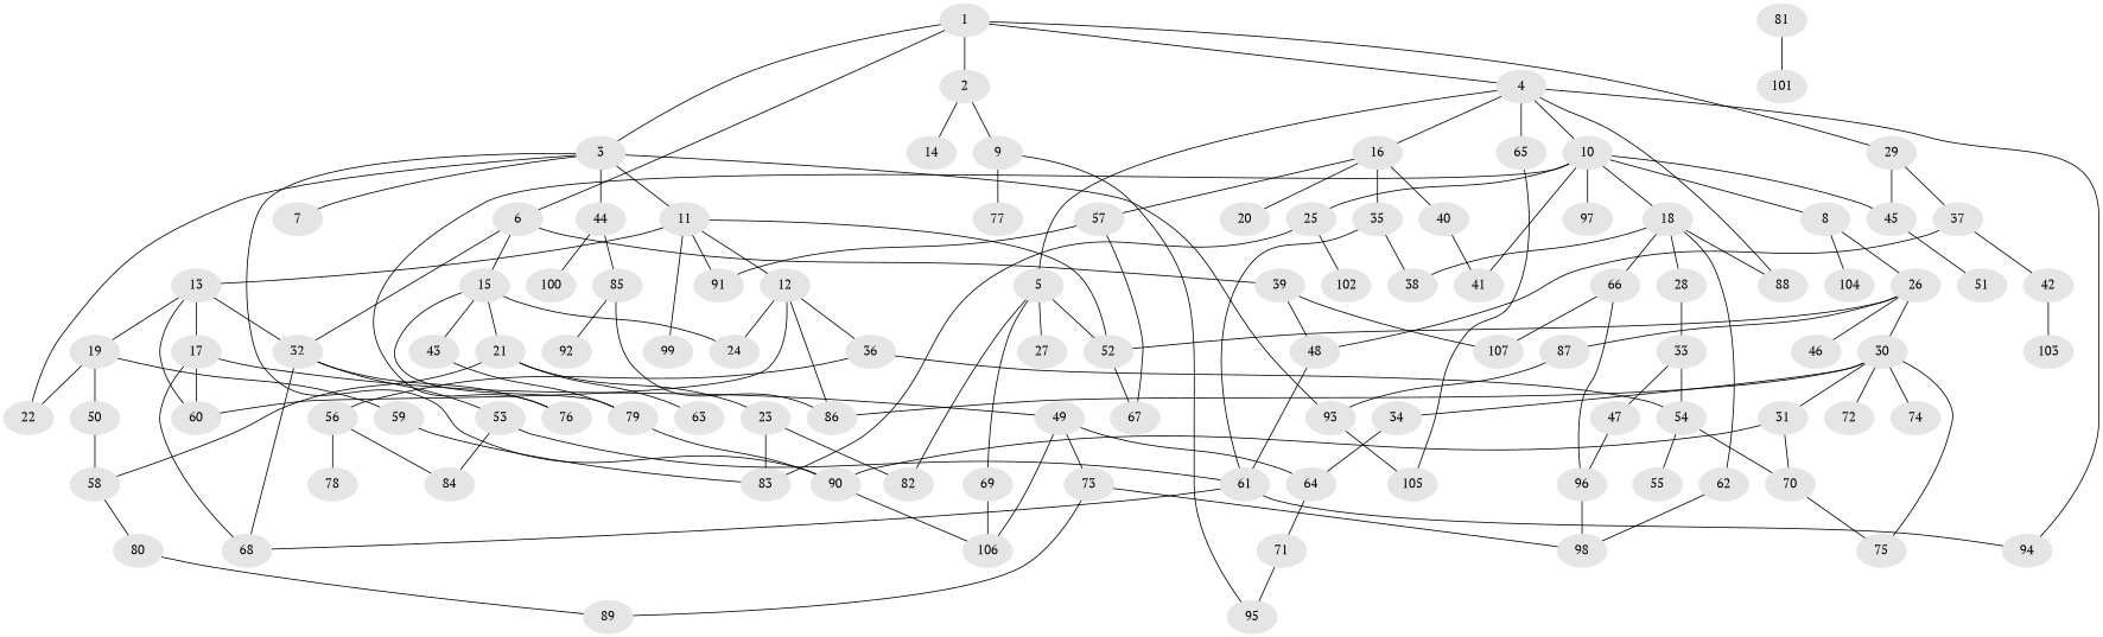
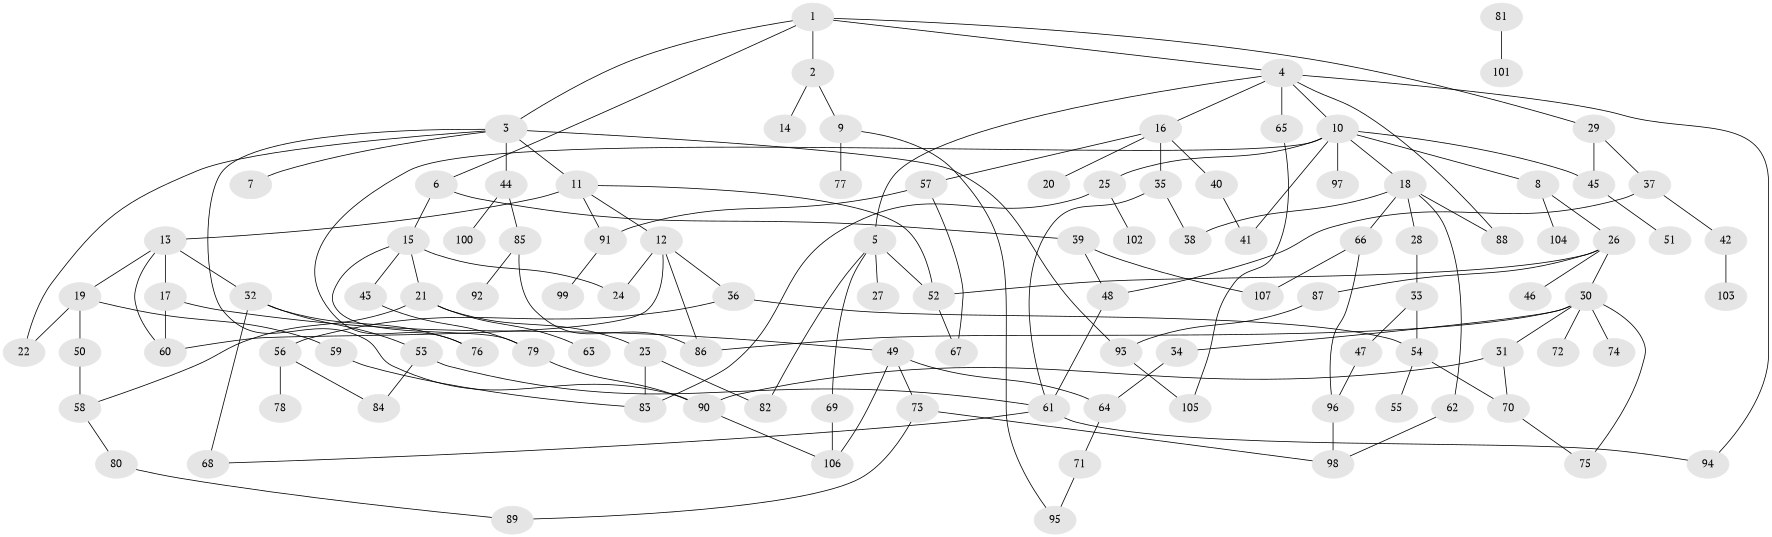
  graph {
    fontname="PT Serif"
    node [color=gray90 fontname="PT Serif" style=filled]
    edge [fontname="PT Serif"]
    1
    2
    3
    4
    6
    29
    9
    14
    7
    11
    22
    44
    90
    93
    5
    10
    16
    65
    88
    94
    15
    32
    39
    8
    26
    104
    45
    37
    77
    95
    52
    12
    13
    91
    99
    85
    100
    106
    105
    27
    69
    82
    18
    25
    41
    76
    97
    20
    35
    40
    57
    67
    24
    21
    43
    79
    68
    53
    48
    107
    30
    46
    87
    28
    38
    62
    66
    83
    102
    51
    36
    60
    86
    17
    19
    54
    56
    49
    50
    59
    23
    58
    63
    61
    73
    64
    33
    98
    96
    80
    31
    34
    72
    74
    75
    47
    89
    42
    70
    84
    55
    71
    78
    103
    81
    101
    92
    1 -- 2
    1 -- 3
    1 -- 4
    1 -- 6
    1 -- 29
    2 -- 9
    2 -- 14
    3 -- 7
    3 -- 11
    3 -- 22
    3 -- 44
    3 -- 90
    3 -- 93
    4 -- 5
    4 -- 10
    4 -- 16
    4 -- 65
    4 -- 88
    4 -- 94
    6 -- 15
-   6 -- 32
    6 -- 39
    29 -- 45
    29 -- 37
    9 -- 77
    9 -- 95
    11 -- 52
    11 -- 12
    11 -- 13
    11 -- 91
-   11 -- 99
+   91 -- 99
    44 -- 85
    44 -- 100
    90 -- 106
    93 -- 105
    5 -- 52
    5 -- 27
    5 -- 69
    5 -- 82
    10 -- 8
    10 -- 45
    10 -- 18
    10 -- 25
    10 -- 41
    10 -- 76
    10 -- 97
    16 -- 20
    16 -- 35
    16 -- 40
    16 -- 57
    65 -- 105
    15 -- 24
    15 -- 21
    15 -- 43
    15 -- 79
    32 -- 76
    32 -- 68
    32 -- 53
    39 -- 48
    39 -- 107
    8 -- 26
    8 -- 104
    26 -- 52
    26 -- 30
    26 -- 46
    26 -- 87
    45 -- 51
    37 -- 48
    37 -- 42
    52 -- 67
    12 -- 24
    12 -- 36
    12 -- 60
    12 -- 86
    13 -- 32
    13 -- 60
    13 -- 17
    13 -- 19
    85 -- 86
    85 -- 92
    69 -- 106
    18 -- 88
    18 -- 28
    18 -- 38
    18 -- 62
    18 -- 66
    25 -- 83
    25 -- 102
    35 -- 38
    35 -- 61
    40 -- 41
    57 -- 91
    57 -- 67
    21 -- 23
    21 -- 58
    21 -- 63
    43 -- 79
    79 -- 90
    53 -- 61
    53 -- 84
    48 -- 61
    30 -- 86
    30 -- 31
    30 -- 34
    30 -- 72
    30 -- 74
    30 -- 75
    87 -- 93
    28 -- 33
    62 -- 98
    66 -- 107
    66 -- 96
    36 -- 54
    36 -- 56
-   17 -- 68
    17 -- 60
    17 -- 49
    19 -- 22
    19 -- 50
    19 -- 59
    54 -- 70
    54 -- 55
    56 -- 84
    56 -- 78
    49 -- 106
    49 -- 73
    49 -- 64
    50 -- 58
    59 -- 83
    23 -- 82
    23 -- 83
    58 -- 80
    61 -- 94
    61 -- 68
    73 -- 98
    73 -- 89
    64 -- 71
    33 -- 54
    33 -- 47
    96 -- 98
    80 -- 89
    31 -- 90
    31 -- 70
    34 -- 64
    47 -- 96
    42 -- 103
    70 -- 75
    71 -- 95
    81 -- 101
  }
